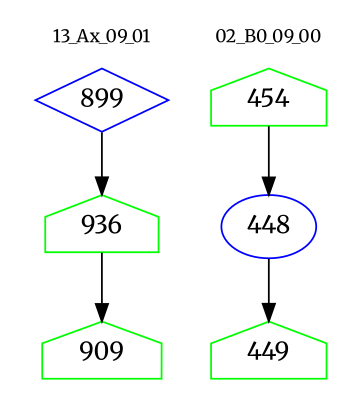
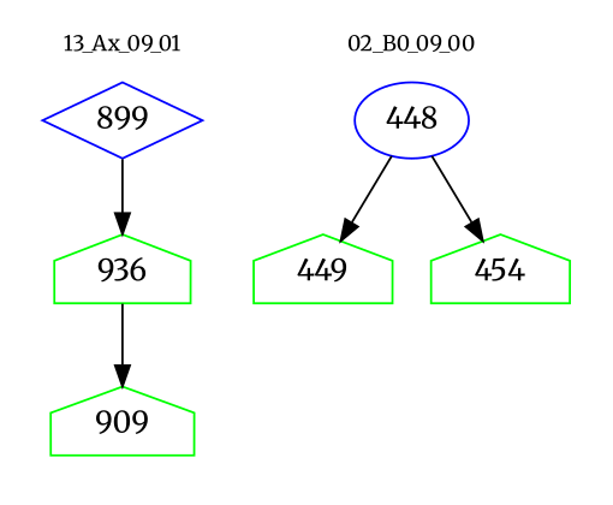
  digraph {
    fontname=Merriweather
    node [color=green fontname=Merriweather shape=house]
    edge [color=black fontname=Merriweather]
    n1 [color=blue label=899 shape=diamond]
    n2 [label=909]
    n3 [label=936]
    n4 [color=blue label=448 shape=ellipse]
    n5 [label=449]
    n6 [label=454]
    subgraph cluster_1 {
      color=white
      fontsize=10
      label="13_Ax_09_01"
      n1
      n2
      n3
    }
    subgraph cluster_2 {
      color=white
      fontsize=10
      label="02_B0_09_00"
      n4
      n5
      n6
    }
    n1 -> n3
    n3 -> n2
    n4 -> n5
-   n6 -> n4
+   n4 -> n6
  }
